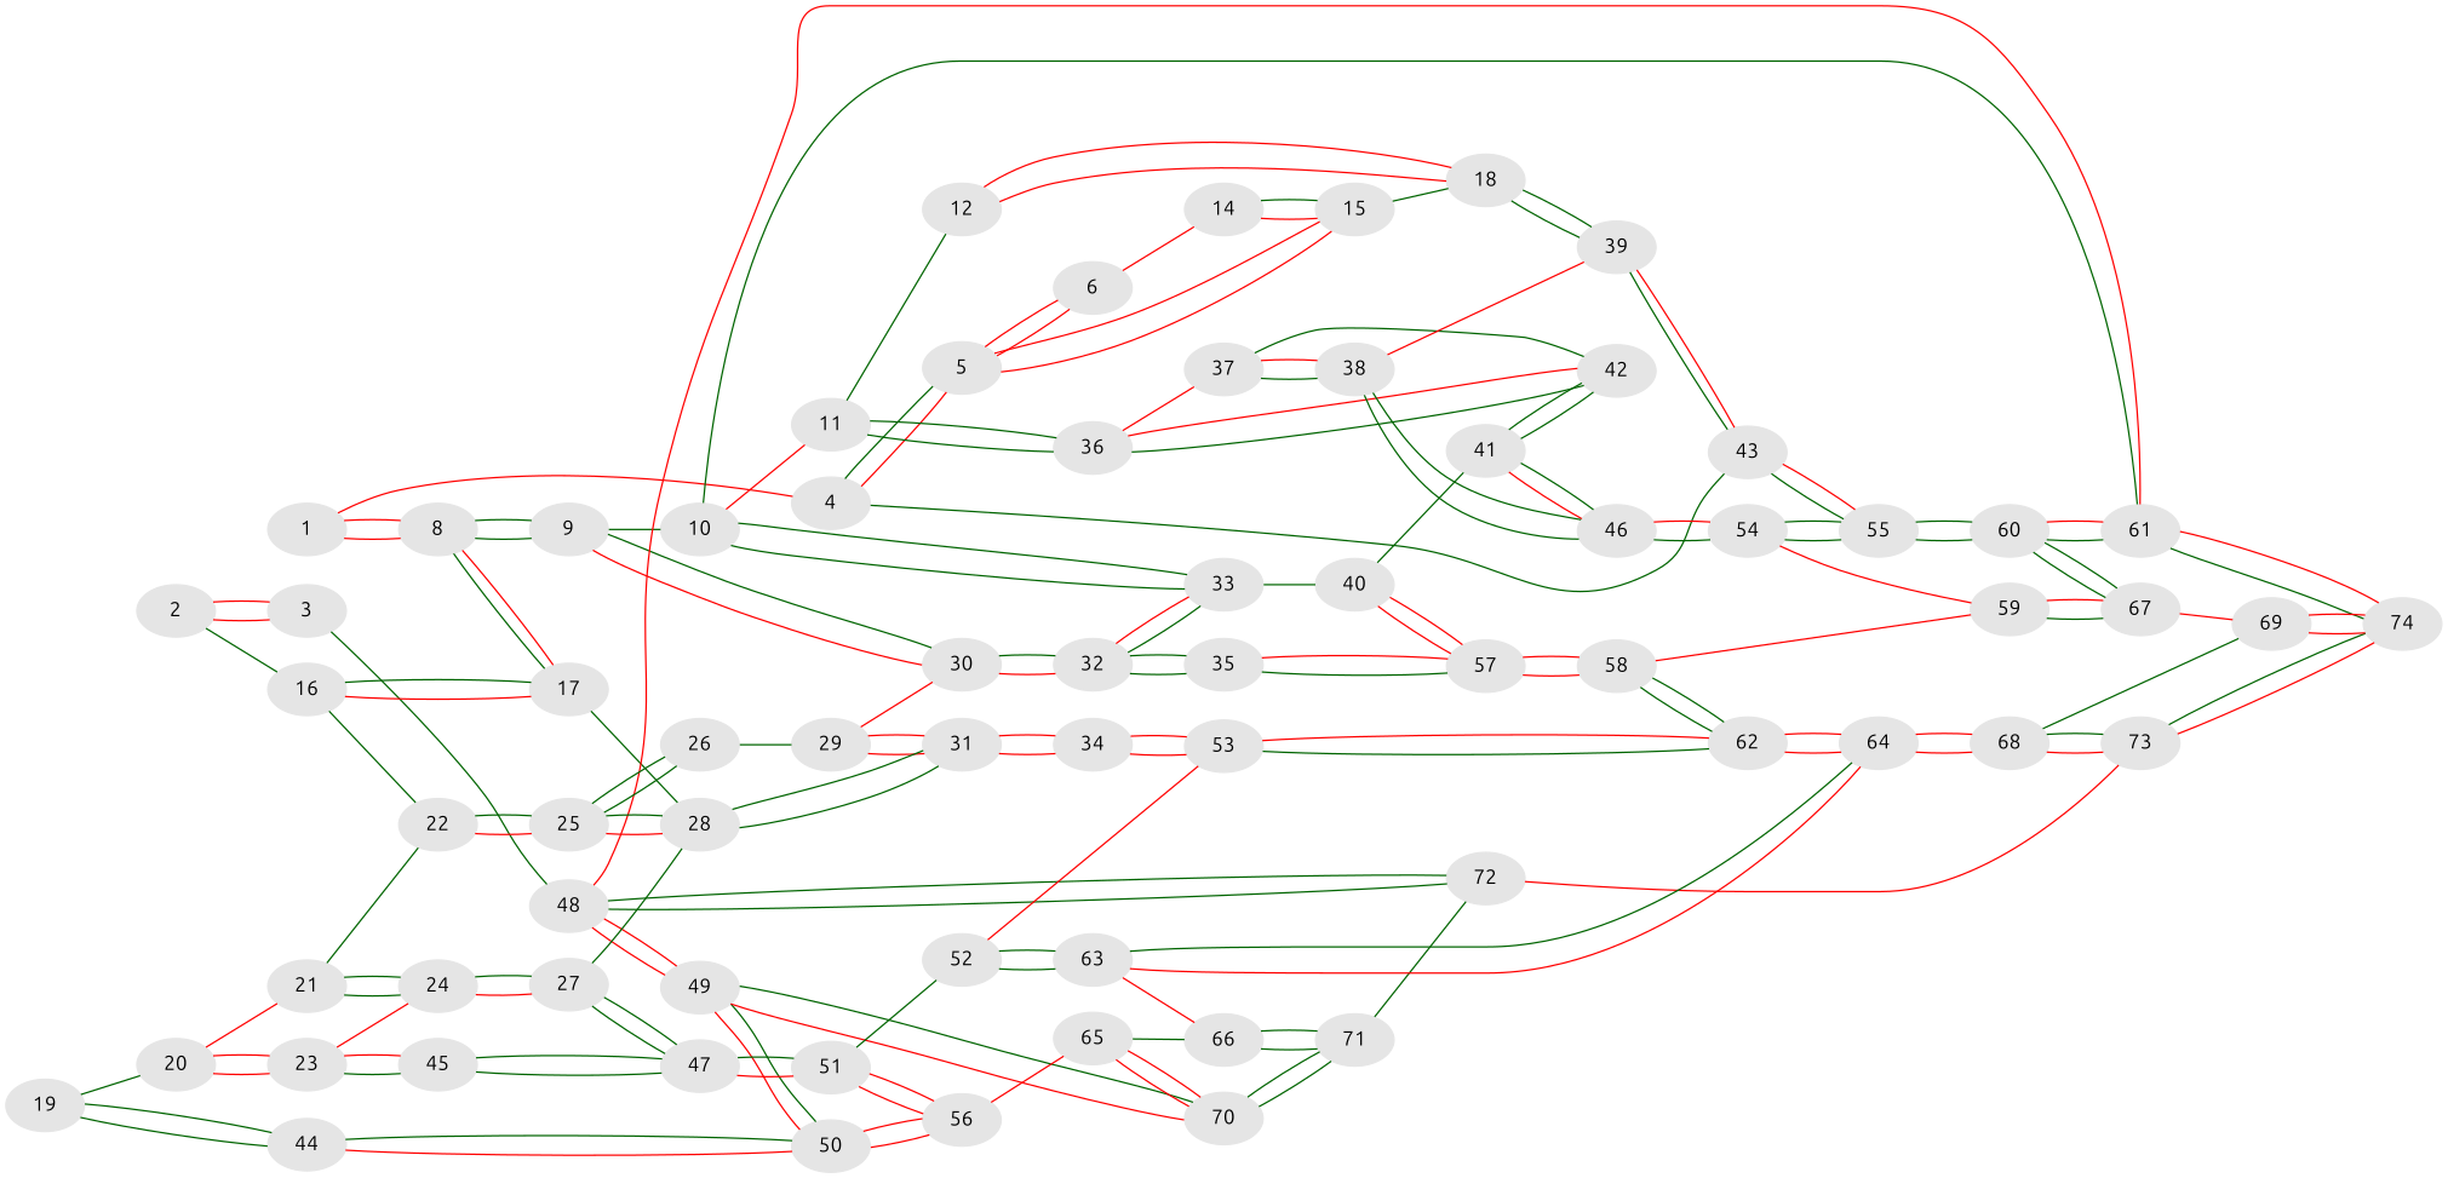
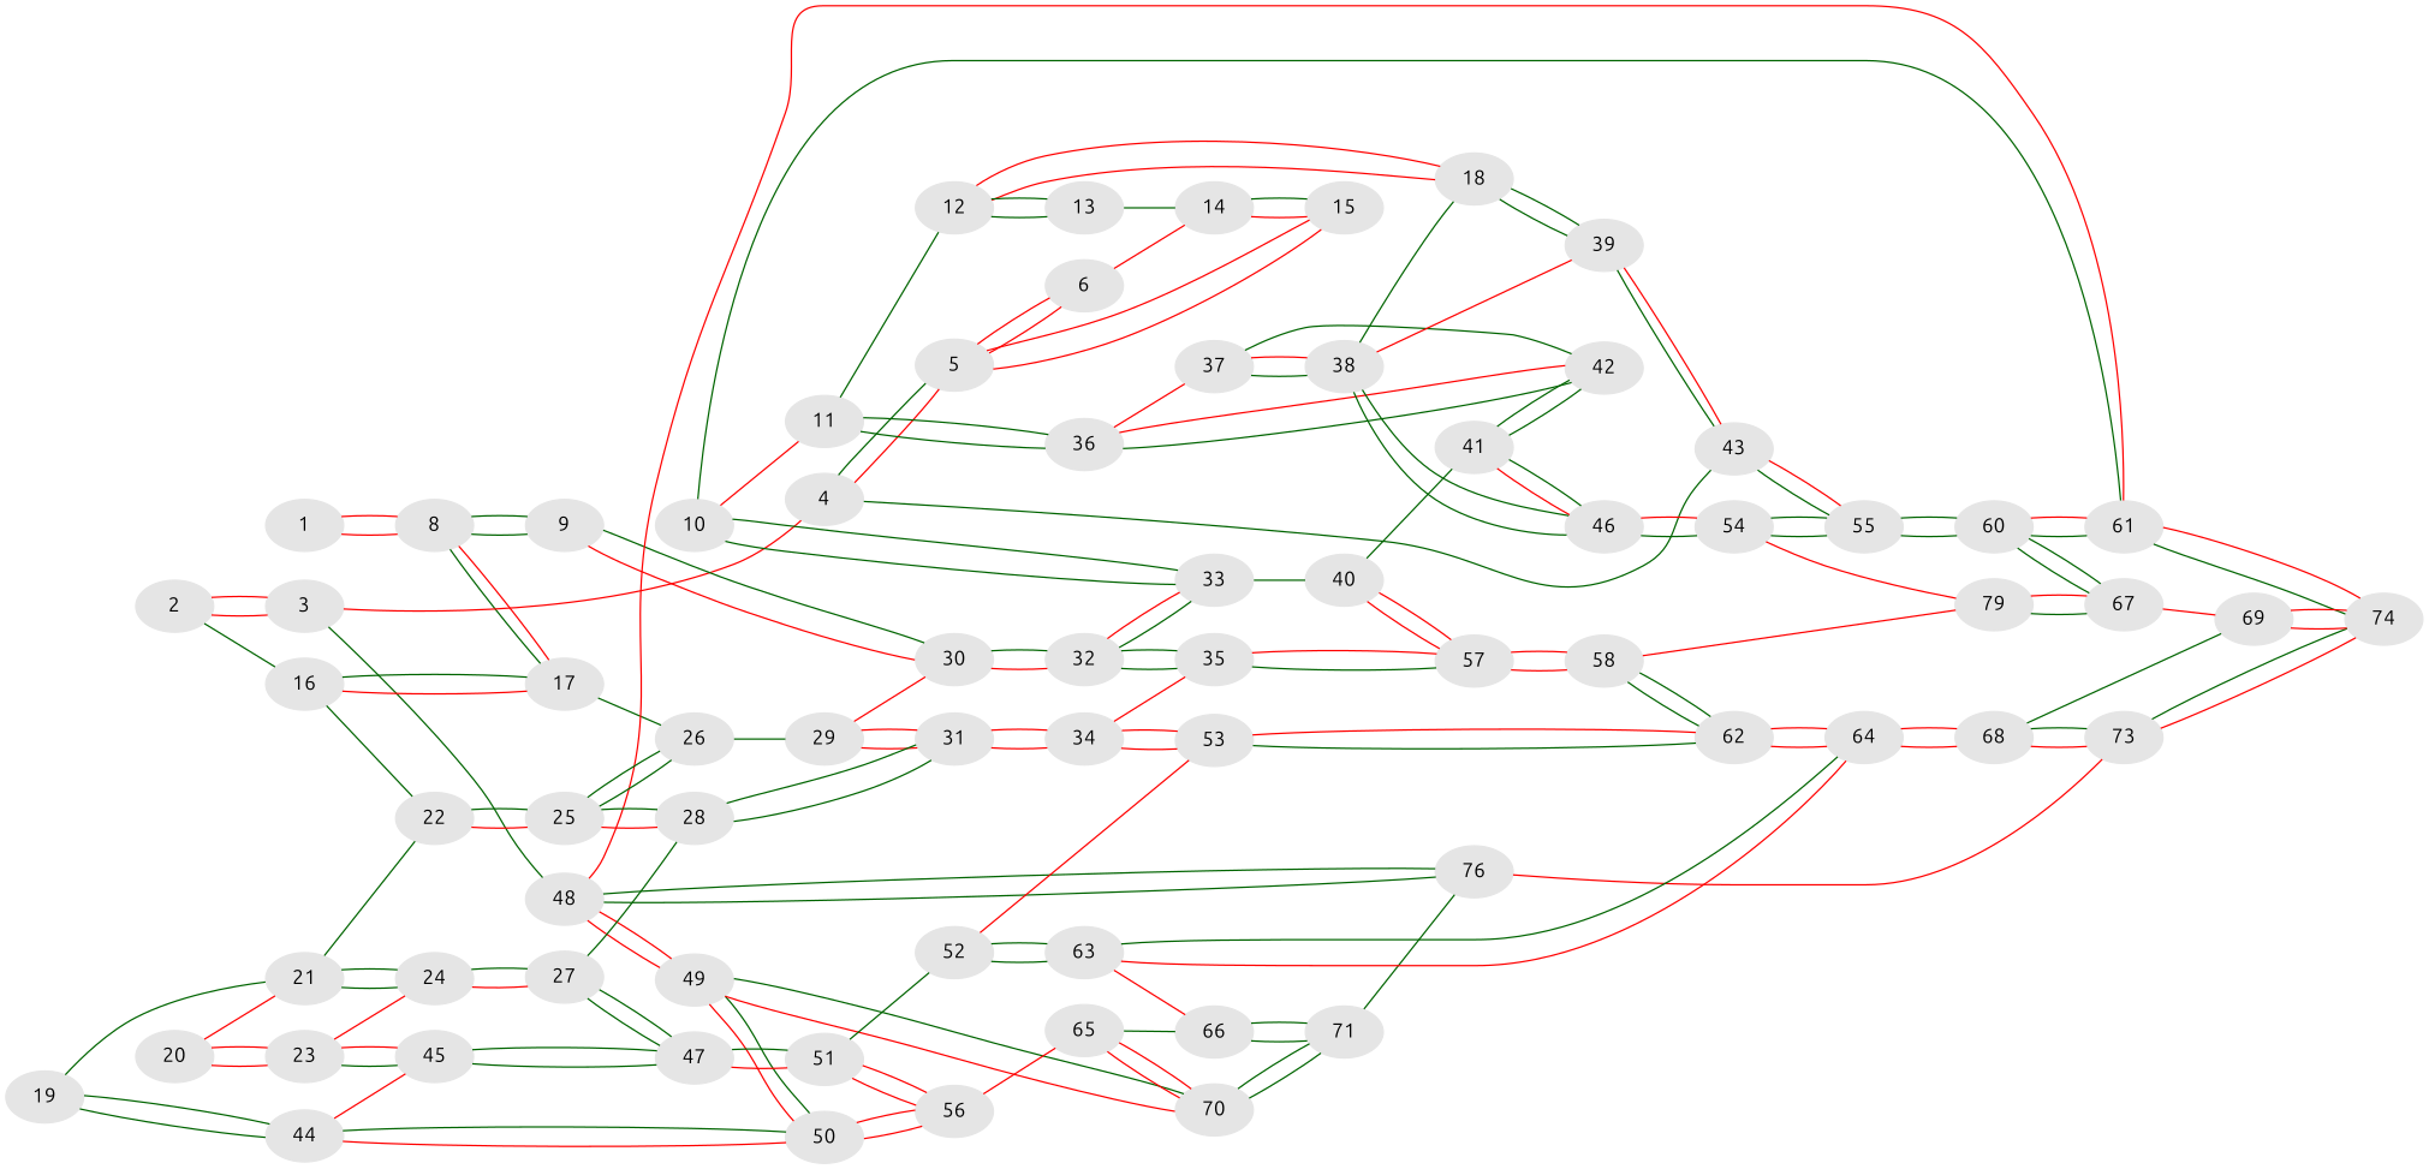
  graph {
    fontname=Ubuntu
    rankdir=LR
    node [color=gray90 fontname=Ubuntu style=filled]
    edge [color=darkgreen fontname=Ubuntu]
    1
    8
    2
    3
    16
    9
    17
    4
    48
    22
    5
    43
    19
    20
    44
    61
    49
-   72
+   72 [label=76]
    6
    15
    55
    74
    14
    18
+   13
    10
    30
    26
    11
    33
    32
    12
    36
    40
    37
    42
    39
    25
    29
    21
    23
    45
    50
    24
    27
    28
    47
    31
    51
    34
    35
    53
    57
    41
    62
    58
    38
    46
    54
    60
    56
-   59
+   59 [label=79]
    52
    70
    73
    71
    65
    63
    64
    66
    67
    69
    68
    1 -- 8 [color=red]
    1 -- 8 [color=red]
    8 -- 9
    8 -- 9
    8 -- 17
    8 -- 17 [color=red]
    2 -- 3 [color=red]
    2 -- 3 [color=red]
    2 -- 16
-   1 -- 4 [color=red]
+   3 -- 4 [color=red]
    3 -- 48
    16 -- 17 [color=red]
    16 -- 17
    16 -- 22
-   9 -- 10
    9 -- 30 [color=red]
    9 -- 30
-   17 -- 28
+   17 -- 26
    4 -- 5 [color=red]
    4 -- 5
    4 -- 43
    48 -- 61 [color=red]
    48 -- 49 [color=red]
    48 -- 49 [color=red]
    48 -- 72
    48 -- 72
    22 -- 25 [color=red]
    22 -- 25
    5 -- 6 [color=red]
    5 -- 6 [color=red]
    5 -- 15 [color=red]
    5 -- 15 [color=red]
    43 -- 55
    43 -- 55 [color=red]
-   19 -- 20
+   19 -- 21
    19 -- 44
    19 -- 44
    20 -- 21 [color=red]
    20 -- 23 [color=red]
    20 -- 23 [color=red]
+   44 -- 45 [color=red]
    44 -- 50 [color=red]
    44 -- 50
    61 -- 74
    61 -- 74 [color=red]
    49 -- 50 [color=red]
    49 -- 50
    49 -- 70 [color=red]
    49 -- 70
    72 -- 73 [color=red]
    6 -- 14 [color=red]
-   15 -- 18
+   38 -- 18
    55 -- 60
    55 -- 60
    14 -- 15 [color=red]
    14 -- 15
    18 -- 39
    18 -- 39
+   13 -- 14
    10 -- 61
    10 -- 11 [color=red]
    10 -- 33
    10 -- 33
    30 -- 32 [color=red]
    30 -- 32
    26 -- 29
    11 -- 12
    11 -- 36
    11 -- 36
    33 -- 40
    32 -- 33
    32 -- 33 [color=red]
    32 -- 35
    32 -- 35
    12 -- 18 [color=red]
    12 -- 18 [color=red]
+   12 -- 13
+   12 -- 13
    36 -- 37 [color=red]
    36 -- 42
    36 -- 42 [color=red]
    40 -- 57 [color=red]
    40 -- 57 [color=red]
    40 -- 41
    37 -- 42
    37 -- 38
    37 -- 38 [color=red]
    39 -- 43
    39 -- 43 [color=red]
    25 -- 26
    25 -- 26
    25 -- 28 [color=red]
    25 -- 28
    29 -- 30 [color=red]
    29 -- 31 [color=red]
    29 -- 31 [color=red]
    21 -- 22
    21 -- 24
    21 -- 24
    23 -- 45
    23 -- 45 [color=red]
    23 -- 24 [color=red]
    45 -- 47
    45 -- 47
    50 -- 56 [color=red]
    50 -- 56 [color=red]
    24 -- 27 [color=red]
    24 -- 27
    27 -- 28
    27 -- 47
    27 -- 47
    28 -- 31
    28 -- 31
    47 -- 51 [color=red]
    47 -- 51
    31 -- 34 [color=red]
    31 -- 34 [color=red]
    51 -- 56 [color=red]
    51 -- 56 [color=red]
    51 -- 52
+   34 -- 35 [color=red]
    34 -- 53 [color=red]
    34 -- 53 [color=red]
    35 -- 57
    35 -- 57 [color=red]
    53 -- 62
    53 -- 62 [color=red]
    57 -- 58 [color=red]
    57 -- 58 [color=red]
    41 -- 42
    41 -- 42
    41 -- 46 [color=red]
    41 -- 46
    62 -- 64 [color=red]
    62 -- 64 [color=red]
    58 -- 62
    58 -- 62
    58 -- 59 [color=red]
    38 -- 39 [color=red]
    38 -- 46
    38 -- 46
    46 -- 54
    46 -- 54 [color=red]
    54 -- 55
    54 -- 55
    54 -- 59 [color=red]
    60 -- 61
    60 -- 61 [color=red]
    60 -- 67
    60 -- 67
    56 -- 65 [color=red]
    59 -- 67
    59 -- 67 [color=red]
    52 -- 53 [color=red]
    52 -- 63
    52 -- 63
    70 -- 71
    70 -- 71
    73 -- 74 [color=red]
    73 -- 74
    71 -- 72
    65 -- 70 [color=red]
    65 -- 70 [color=red]
    65 -- 66
    63 -- 64 [color=red]
    63 -- 64
    63 -- 66 [color=red]
    64 -- 68 [color=red]
    64 -- 68 [color=red]
    66 -- 71
    66 -- 71
    67 -- 69 [color=red]
    69 -- 74 [color=red]
    69 -- 74 [color=red]
    68 -- 73 [color=red]
    68 -- 73
    68 -- 69
  }
